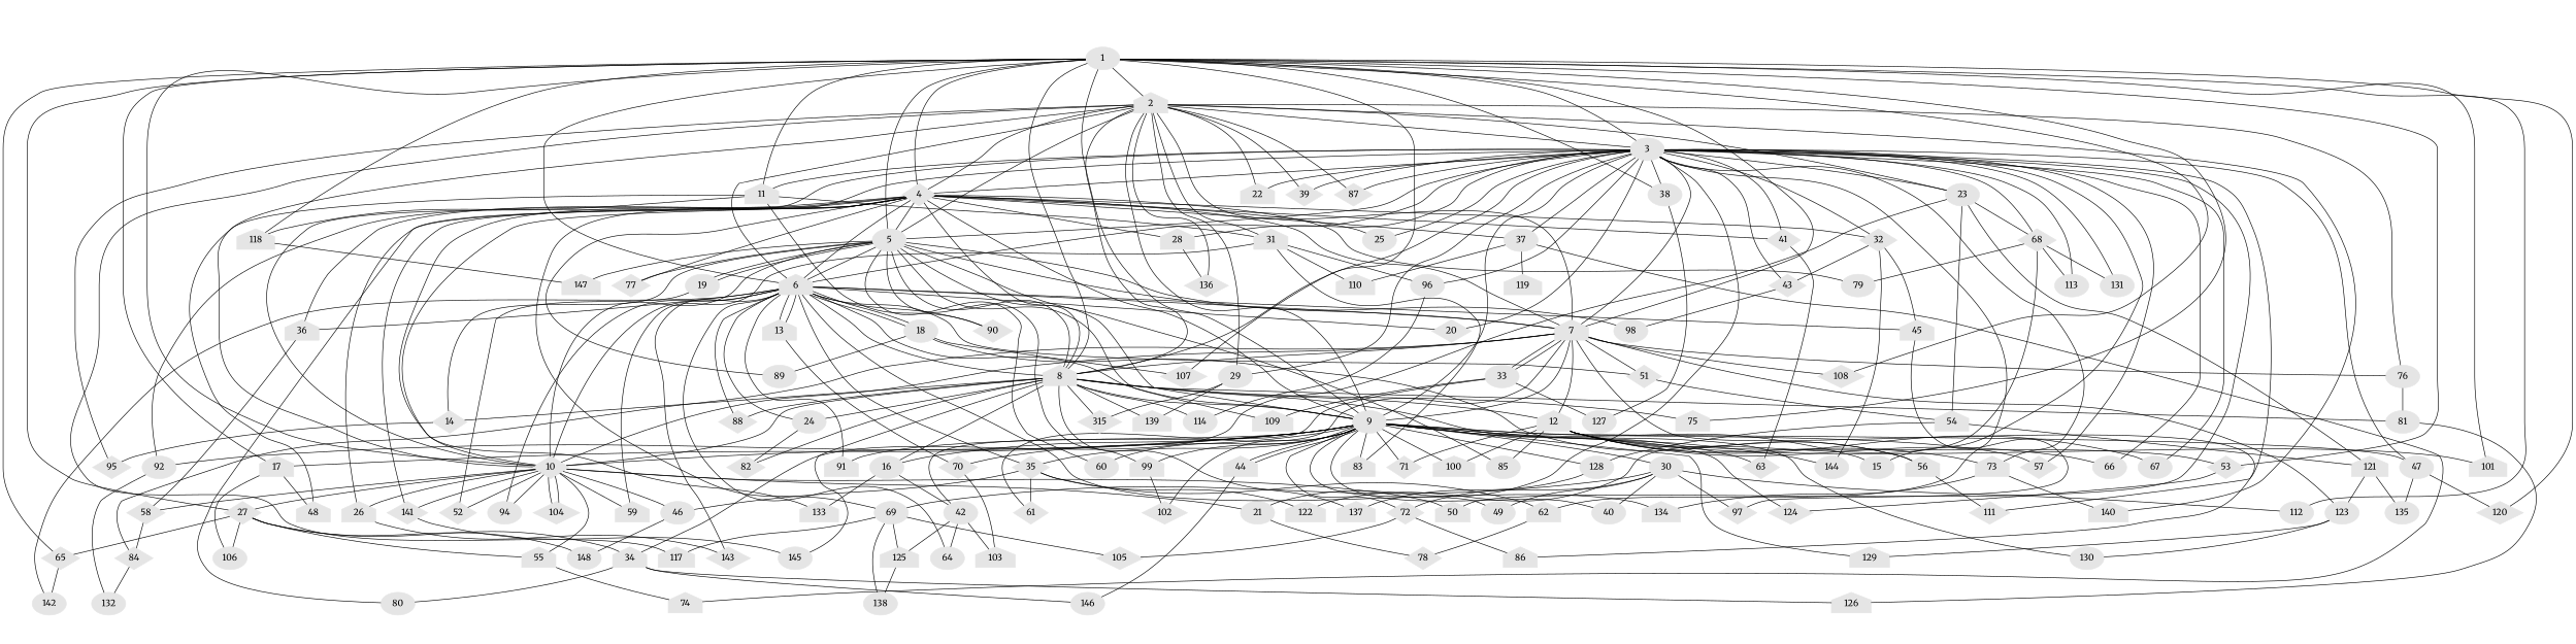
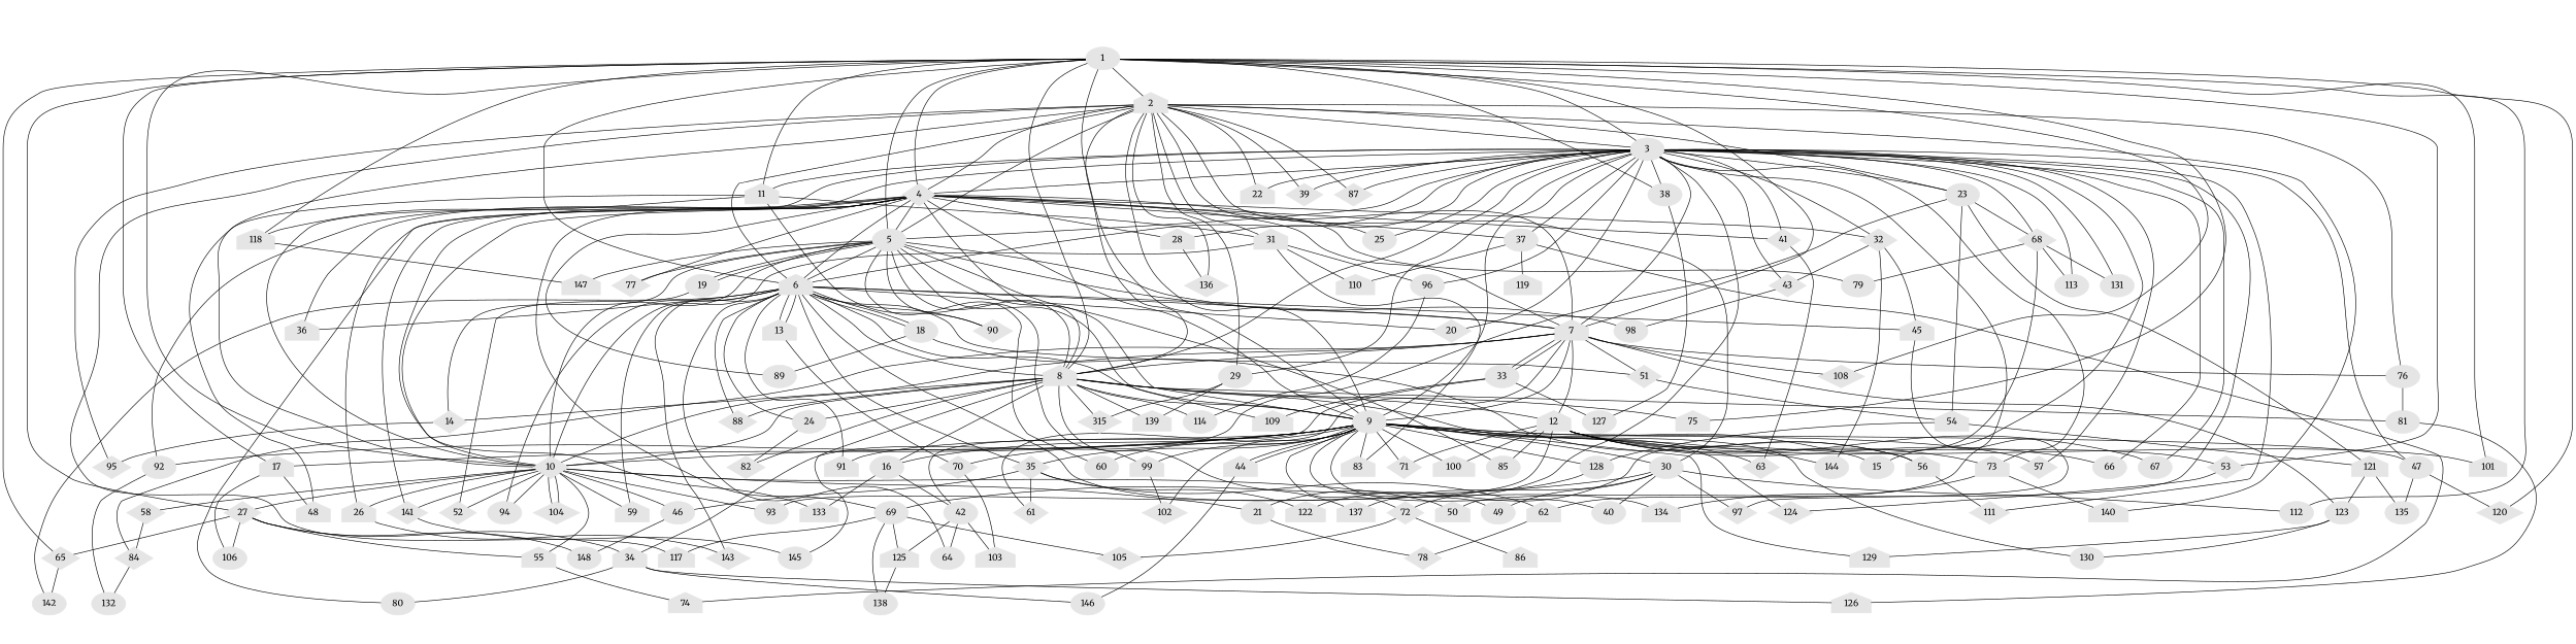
  graph {
    fontname=Merriweather
    node [color=gray90 fontname=Merriweather shape=ellipse style=filled]
    edge [fontname=Merriweather]
    2 [shape=house]
    1
    3
    4 [shape=diamond]
    5
    6 [shape=house]
    7 [shape=house]
    8 [shape=house]
    9
    10 [shape=diamond]
    11 [shape=house]
    17 [shape=house]
    27 [shape=diamond]
    38
    53 [shape=diamond]
    65 [shape=diamond]
    75 [shape=house]
    101 [shape=house]
-   107 [shape=diamond]
    108 [shape=diamond]
    112
    118 [shape=house]
    120 [shape=diamond]
    22 [shape=house]
    23
    29
    30
    31 [shape=house]
    39 [shape=diamond]
    76
    87 [shape=diamond]
    95 [shape=diamond]
    117 [shape=house]
    136 [shape=diamond]
    140 [shape=house]
    15
    20 [shape=diamond]
    21
    25
    26 [shape=house]
    28 [shape=house]
    32 [shape=diamond]
    37
    41 [shape=diamond]
    43 [shape=diamond]
    47
    50 [shape=house]
    57 [shape=diamond]
    62 [shape=house]
    66
    67
    68 [shape=diamond]
    73 [shape=house]
    96
    111 [shape=diamond]
    113
    131
    36 [shape=house]
    69
    77 [shape=diamond]
    79
    80
    89
    92
    133 [shape=house]
    141 [shape=diamond]
    14 [shape=diamond]
    19
    60
    85
    98
    99 [shape=house]
    109 [shape=house]
    147 [shape=house]
    13 [shape=house]
    18
    24
    35 [shape=diamond]
    45 [shape=house]
    51 [shape=diamond]
    64
    88 [shape=diamond]
    90 [shape=diamond]
    91 [shape=house]
    94
    134 [shape=house]
    142
    143 [shape=diamond]
    12 [shape=house]
    33
    61 [shape=diamond]
    84 [shape=diamond]
    86 [shape=house]
    123
    16
    81
    82 [shape=diamond]
    114
    n99 [label=315 shape=diamond]
    130
    137 [shape=house]
    139 [shape=house]
    145
    40
    44 [shape=house]
    49
    63 [shape=diamond]
    70 [shape=diamond]
    71 [shape=diamond]
    72 [shape=diamond]
    83 [shape=house]
    100 [shape=house]
    102 [shape=diamond]
    124 [shape=diamond]
    128
    129 [shape=house]
    144
    46
    52 [shape=diamond]
    55 [shape=house]
    58 [shape=diamond]
    59 [shape=house]
+   93
    104 [shape=diamond]
    48 [shape=house]
    106
    34 [shape=house]
    148
    127
    54 [shape=house]
    121 [shape=house]
    97 [shape=diamond]
    110 [shape=house]
    78 [shape=diamond]
    119 [shape=house]
    74 [shape=house]
    135
    122 [shape=house]
    125 [shape=house]
    105 [shape=diamond]
    138
    132
    56 [shape=house]
    42
    126 [shape=house]
    146
    103 [shape=house]
    2 -- 3
    2 -- 4
    2 -- 5
    2 -- 6
    2 -- 7
    2 -- 8
    2 -- 9
    2 -- 10
    2 -- 22
    2 -- 23
    2 -- 29
+   2 -- 30
    2 -- 31
    2 -- 39
    2 -- 76
    2 -- 87
    2 -- 95
    2 -- 117
    2 -- 136
    2 -- 140
    1 -- 2
    1 -- 3
    1 -- 4
    1 -- 5
    1 -- 6
    1 -- 7
    1 -- 8
    1 -- 9
    1 -- 10
    1 -- 11
    1 -- 17
    1 -- 27
    1 -- 38
    1 -- 53
    1 -- 65
    1 -- 75
    1 -- 101
-   1 -- 107
    1 -- 108
    1 -- 112
    1 -- 118
    1 -- 120
    3 -- 4
    3 -- 5
    3 -- 6
    3 -- 7
    3 -- 8
    3 -- 9
    3 -- 10
    3 -- 11
    3 -- 38
    3 -- 22
    3 -- 23
    3 -- 29
    3 -- 39
    3 -- 87
    3 -- 15
    3 -- 20
    3 -- 21
    3 -- 25
    3 -- 26
    3 -- 28
    3 -- 32
    3 -- 37
    3 -- 41
    3 -- 43
    3 -- 47
    3 -- 50
    3 -- 57
    3 -- 62
    3 -- 66
    3 -- 67
    3 -- 68
    3 -- 73
    3 -- 96
    3 -- 111
    3 -- 113
    3 -- 131
    4 -- 5
    4 -- 6
    4 -- 7
    4 -- 8
    4 -- 9
    4 -- 10
    4 -- 25
    4 -- 28
    4 -- 32
    4 -- 37
    4 -- 41
    4 -- 36
    4 -- 69
    4 -- 77
    4 -- 79
    4 -- 80
    4 -- 89
    4 -- 92
    4 -- 133
    4 -- 141
    5 -- 6
    5 -- 7
    5 -- 8
    5 -- 9
    5 -- 10
    5 -- 77
    5 -- 14
    5 -- 19
    5 -- 19
    5 -- 60
    5 -- 85
    5 -- 98
    5 -- 99
    5 -- 109
    5 -- 147
    6 -- 7
    6 -- 8
    6 -- 9
    6 -- 10
    6 -- 20
    6 -- 36
    6 -- 13
    6 -- 13
    6 -- 18
    6 -- 18
    6 -- 24
    6 -- 35
    6 -- 45
    6 -- 51
    6 -- 64
    6 -- 88
    6 -- 90
    6 -- 91
    6 -- 94
    6 -- 134
    6 -- 142
    6 -- 143
    7 -- 8
    7 -- 9
    7 -- 10
    7 -- 108
    7 -- 76
    7 -- 51
    7 -- 12
    7 -- 33
    7 -- 33
    7 -- 61
    7 -- 84
-   7 -- 86
    7 -- 123
    8 -- 9
    8 -- 10
    8 -- 75
    8 -- 14
    8 -- 24
    8 -- 88
    8 -- 12
    8 -- 16
    8 -- 81
    8 -- 82
    8 -- 114
    8 -- n99
    8 -- 130
    8 -- 137
    8 -- 139
    8 -- 145
    9 -- 10
    9 -- 17
    9 -- 30
    9 -- 15
    9 -- 47
    9 -- 57
    9 -- 92
    9 -- 60
    9 -- 99
    9 -- 35
    9 -- 91
    9 -- 16
    9 -- 40
    9 -- 44
    9 -- 44
    9 -- 49
    9 -- 63
    9 -- 70
    9 -- 71
    9 -- 72
    9 -- 83
    9 -- 100
    9 -- 102
    9 -- 124
    9 -- 128
    9 -- 129
    9 -- 144
    10 -- 27
    10 -- 21
    10 -- 26
    10 -- 50
    10 -- 141
    10 -- 94
    10 -- 46
    10 -- 52
    10 -- 55
    10 -- 58
    10 -- 59
+   10 -- 93
    10 -- 104
    10 -- 104
    11 -- 118
    11 -- 31
    11 -- 90
    11 -- 48
    17 -- 48
    17 -- 106
    27 -- 65
    27 -- 55
    27 -- 106
    27 -- 34
    27 -- 148
    38 -- 127
    53 -- 124
    65 -- 142
    118 -- 147
    23 -- 68
    23 -- 34
    23 -- 54
    23 -- 121
    29 -- n99
    29 -- 139
    30 -- 112
    30 -- 69
    30 -- 40
    30 -- 49
    30 -- 72
    30 -- 97
    31 -- 96
    31 -- 83
    31 -- 59
    31 -- 110
    76 -- 81
    21 -- 78
    26 -- 143
    28 -- 136
    32 -- 43
    32 -- 45
    32 -- 144
    37 -- 110
    37 -- 119
    37 -- 74
    41 -- 63
    43 -- 98
    47 -- 120
    47 -- 135
    62 -- 78
    68 -- 113
    68 -- 131
    68 -- 79
    68 -- 122
    73 -- 140
    73 -- 134
    96 -- 114
-   36 -- 58
    69 -- 117
    69 -- 125
    69 -- 105
    69 -- 138
    92 -- 132
    141 -- 145
    14 -- 95
    19 -- 52
    99 -- 102
    13 -- 70
-   18 -- 107
    18 -- 89
    18 -- 56
    24 -- 82
    35 -- 62
    35 -- 61
    35 -- 46
    35 -- 122
    45 -- 97
    51 -- 54
    12 -- 53
    12 -- 101
    12 -- 66
    12 -- 67
    12 -- 73
    12 -- 85
    12 -- 71
    12 -- 100
+   12 -- 93
    12 -- 56
    33 -- 109
    33 -- 127
    33 -- 42
    84 -- 132
    123 -- 130
    123 -- 129
    16 -- 133
    16 -- 42
    81 -- 126
    44 -- 146
    70 -- 103
    72 -- 86
    72 -- 105
    128 -- 137
    46 -- 148
    55 -- 74
    58 -- 84
    34 -- 80
    34 -- 126
    34 -- 146
    54 -- 128
    54 -- 121
    121 -- 123
    121 -- 135
    125 -- 138
    56 -- 111
    42 -- 64
    42 -- 125
    42 -- 103
  }
